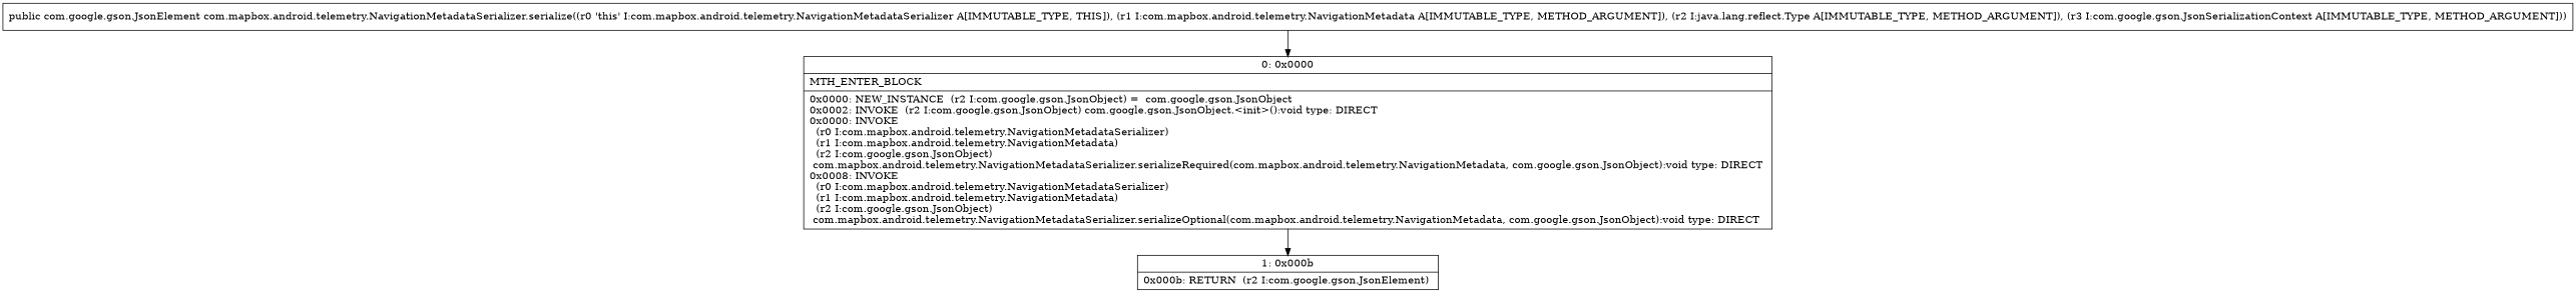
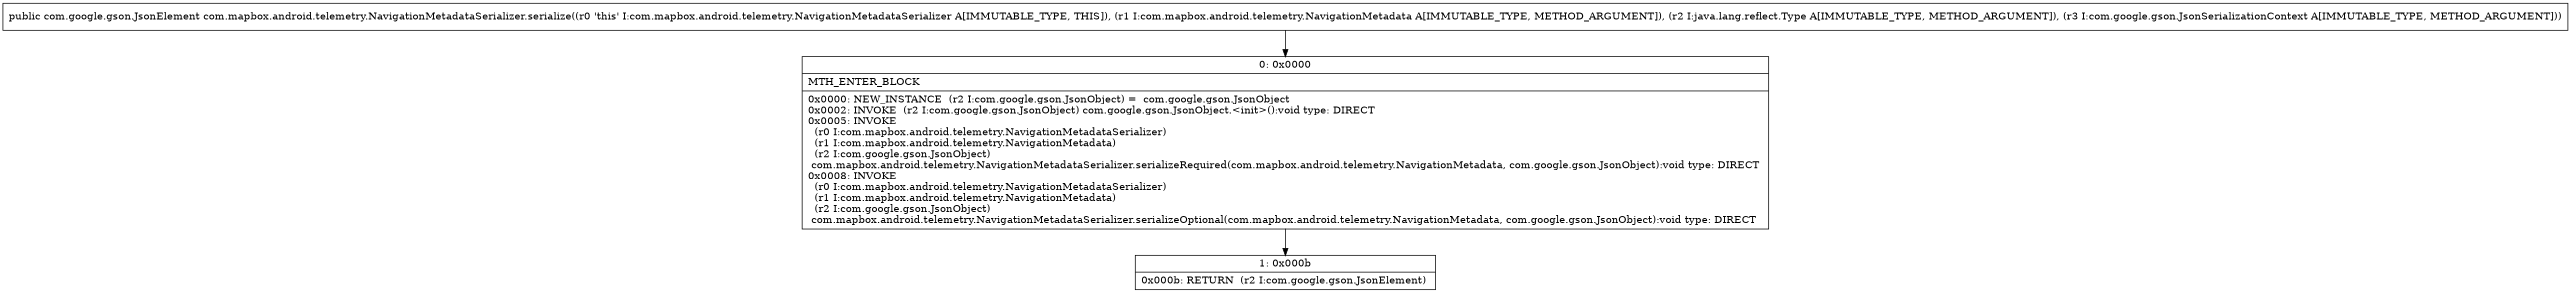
  digraph {
    node [shape=record]
-   n1 [label="{0\:\ 0x0000|MTH_ENTER_BLOCK\l|0x0000: NEW_INSTANCE  (r2 I:com.google.gson.JsonObject) =  com.google.gson.JsonObject \l0x0002: INVOKE  (r2 I:com.google.gson.JsonObject) com.google.gson.JsonObject.\<init\>():void type: DIRECT \l0x0000: INVOKE  \l  (r0 I:com.mapbox.android.telemetry.NavigationMetadataSerializer)\l  (r1 I:com.mapbox.android.telemetry.NavigationMetadata)\l  (r2 I:com.google.gson.JsonObject)\l com.mapbox.android.telemetry.NavigationMetadataSerializer.serializeRequired(com.mapbox.android.telemetry.NavigationMetadata, com.google.gson.JsonObject):void type: DIRECT \l0x0008: INVOKE  \l  (r0 I:com.mapbox.android.telemetry.NavigationMetadataSerializer)\l  (r1 I:com.mapbox.android.telemetry.NavigationMetadata)\l  (r2 I:com.google.gson.JsonObject)\l com.mapbox.android.telemetry.NavigationMetadataSerializer.serializeOptional(com.mapbox.android.telemetry.NavigationMetadata, com.google.gson.JsonObject):void type: DIRECT \l}"]
+   n1 [label="{0\:\ 0x0000|MTH_ENTER_BLOCK\l|0x0000: NEW_INSTANCE  (r2 I:com.google.gson.JsonObject) =  com.google.gson.JsonObject \l0x0002: INVOKE  (r2 I:com.google.gson.JsonObject) com.google.gson.JsonObject.\<init\>():void type: DIRECT \l0x0005: INVOKE  \l  (r0 I:com.mapbox.android.telemetry.NavigationMetadataSerializer)\l  (r1 I:com.mapbox.android.telemetry.NavigationMetadata)\l  (r2 I:com.google.gson.JsonObject)\l com.mapbox.android.telemetry.NavigationMetadataSerializer.serializeRequired(com.mapbox.android.telemetry.NavigationMetadata, com.google.gson.JsonObject):void type: DIRECT \l0x0008: INVOKE  \l  (r0 I:com.mapbox.android.telemetry.NavigationMetadataSerializer)\l  (r1 I:com.mapbox.android.telemetry.NavigationMetadata)\l  (r2 I:com.google.gson.JsonObject)\l com.mapbox.android.telemetry.NavigationMetadataSerializer.serializeOptional(com.mapbox.android.telemetry.NavigationMetadata, com.google.gson.JsonObject):void type: DIRECT \l}"]
    n2 [label="{1\:\ 0x000b|0x000b: RETURN  (r2 I:com.google.gson.JsonElement) \l}"]
    n3 [label="{public com.google.gson.JsonElement com.mapbox.android.telemetry.NavigationMetadataSerializer.serialize((r0 'this' I:com.mapbox.android.telemetry.NavigationMetadataSerializer A[IMMUTABLE_TYPE, THIS]), (r1 I:com.mapbox.android.telemetry.NavigationMetadata A[IMMUTABLE_TYPE, METHOD_ARGUMENT]), (r2 I:java.lang.reflect.Type A[IMMUTABLE_TYPE, METHOD_ARGUMENT]), (r3 I:com.google.gson.JsonSerializationContext A[IMMUTABLE_TYPE, METHOD_ARGUMENT])) }"]
    n1 -> n2
    n3 -> n1
  }
